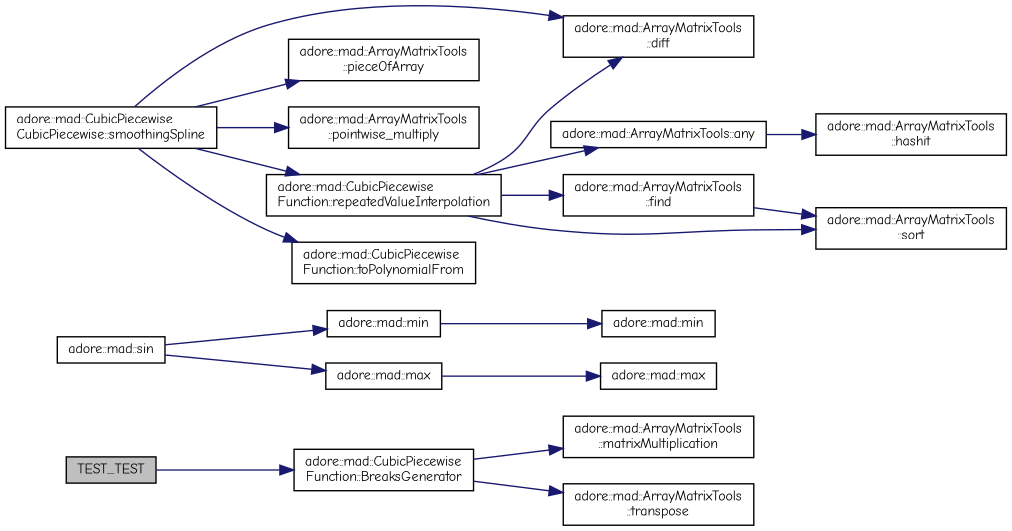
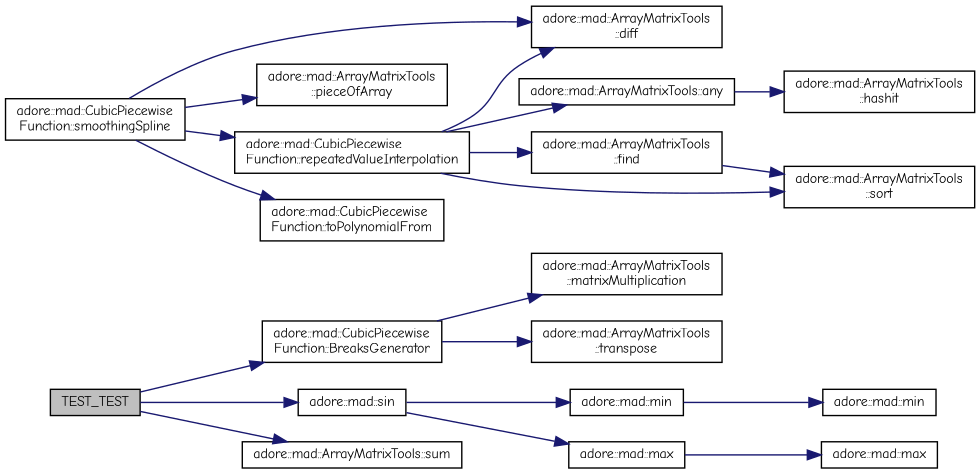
  digraph {
    fontname="Comic Neue"
    rankdir=LR
    node [color=black fillcolor=white fontname="Comic Neue" fontsize=10 shape=record style=filled]
    edge [color=midnightblue fontname="Comic Neue" fontsize=10 labelfontname=Helvetica labelfontsize=10 style=solid]
    n1 [fillcolor=grey75 fontcolor=black height=0.2 label=TEST_TEST width=0.4]
    n2 [height=0.2 label="adore::mad::CubicPiecewise\lFunction::BreaksGenerator" width=0.4]
    n3 [height=0.2 label="adore::mad::sin" width=0.4]
+   n4 [height=0.2 label="adore::mad::ArrayMatrixTools::sum" width=0.4]
    n5 [height=0.2 label="adore::mad::ArrayMatrixTools\l::matrixMultiplication" width=0.4]
    n6 [height=0.2 label="adore::mad::ArrayMatrixTools\l::transpose" width=0.4]
    n7 [height=0.2 label="adore::mad::min" width=0.4]
    n8 [height=0.2 label="adore::mad::max" width=0.4]
-   n9 [height=0.2 label="adore::mad::CubicPiecewise\lCubicPiecewise::smoothingSpline" width=0.4]
+   n9 [height=0.2 label="adore::mad::CubicPiecewise\lFunction::smoothingSpline" width=0.4]
    n10 [height=0.2 label="adore::mad::ArrayMatrixTools\l::diff" width=0.4]
    n11 [height=0.2 label="adore::mad::ArrayMatrixTools\l::pieceOfArray" width=0.4]
-   n12 [height=0.2 label="adore::mad::ArrayMatrixTools\l::pointwise_multiply" width=0.4]
    n13 [height=0.2 label="adore::mad::CubicPiecewise\lFunction::repeatedValueInterpolation" width=0.4]
    n14 [height=0.2 label="adore::mad::CubicPiecewise\lFunction::toPolynomialFrom" width=0.4]
    n15 [height=0.2 label="adore::mad::ArrayMatrixTools::any" width=0.4]
    n16 [height=0.2 label="adore::mad::ArrayMatrixTools\l::find" width=0.4]
    n17 [height=0.2 label="adore::mad::ArrayMatrixTools\l::sort" width=0.4]
    n18 [height=0.2 label="adore::mad::ArrayMatrixTools\l::hashit" width=0.4]
    n19 [height=0.2 label="adore::mad::min" width=0.4]
    n20 [height=0.2 label="adore::mad::max" width=0.4]
    n1 -> n2
+   n1 -> n3
+   n1 -> n4
    n2 -> n5
    n2 -> n6
    n3 -> n7
    n3 -> n8
    n7 -> n19
    n8 -> n20
    n9 -> n10
    n9 -> n11
-   n9 -> n12
    n9 -> n13
    n9 -> n14
    n13 -> n10
    n13 -> n15
    n13 -> n16
    n13 -> n17
    n15 -> n18
    n16 -> n17
  }
